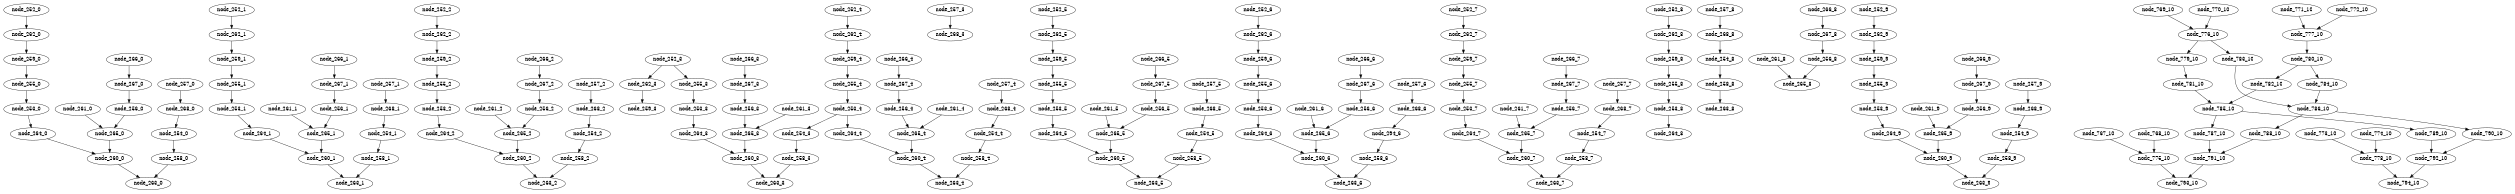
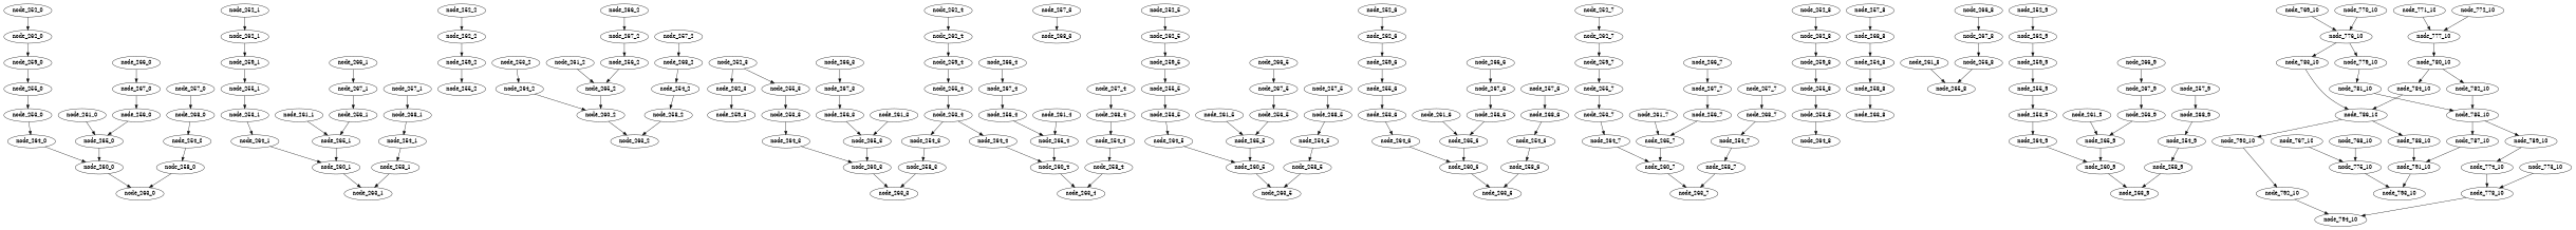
  digraph {
    node_252_0
    node_262_0
    node_259_0
    node_255_0
    node_253_0
    node_264_0
    node_260_0
    node_263_0
    node_254_0
    node_258_0
    node_256_0
    node_265_0
    node_257_0
    node_268_0
    node_261_0
    node_266_0
    node_267_0
    node_252_1
    node_262_1
    node_259_1
    node_255_1
    node_253_1
    node_264_1
    node_260_1
    node_263_1
    node_254_1
    node_258_1
    node_256_1
    node_265_1
    node_257_1
    node_268_1
    node_261_1
    node_266_1
    node_267_1
    node_252_2
    node_262_2
    node_259_2
    node_255_2
    node_253_2
    node_264_2
    node_260_2
    node_263_2
    node_254_2
    node_258_2
    node_256_2
    node_265_2
    node_257_2
    node_268_2
    node_261_2
    node_266_2
    node_267_2
    node_252_3
    node_262_3
    node_255_3
    node_259_3
    node_253_3
    node_264_3
    node_260_3
    node_263_3
    node_254_3
    node_258_3
    node_256_3
    node_265_3
    node_257_3
    node_268_3
    node_261_3
    node_266_3
    node_267_3
    node_252_4
    node_262_4
    node_259_4
    node_255_4
    node_253_4
    node_264_4
    node_260_4
    node_263_4
    node_254_4
    node_258_4
    node_256_4
    node_265_4
    node_257_4
    node_268_4
    node_261_4
    node_266_4
    node_267_4
    node_252_5
    node_262_5
    node_259_5
    node_255_5
    node_253_5
    node_264_5
    node_260_5
    node_263_5
    node_254_5
    node_258_5
    node_256_5
    node_265_5
    node_257_5
    node_268_5
    node_261_5
    node_266_5
    node_267_5
    node_252_6
    node_262_6
    node_259_6
    node_255_6
    node_253_6
    node_264_6
    node_260_6
    node_263_6
-   node_254_6 [label=node_294_6]
+   node_254_6
    node_258_6
    node_256_6
    node_265_6
    node_257_6
    node_268_6
    node_261_6
    node_266_6
    node_267_6
    node_252_7
    node_262_7
    node_259_7
    node_255_7
    node_253_7
    node_264_7
    node_260_7
    node_263_7
    node_254_7
    node_258_7
    node_256_7
    node_265_7
    node_257_7
    node_268_7
    node_261_7
    node_266_7
    node_267_7
    node_252_8
    node_262_8
    node_259_8
    node_255_8
    node_253_8
    node_264_8
    node_254_8
    node_258_8
    node_263_8
    node_256_8
    node_265_8
    node_257_8
    node_268_8
    node_261_8
    node_266_8
    node_267_8
    node_252_9
    node_262_9
    node_259_9
    node_255_9
    node_253_9
    node_264_9
    node_260_9
    node_263_9
    node_254_9
    node_258_9
    node_256_9
    node_265_9
    node_257_9
    node_268_9
    node_261_9
    node_266_9
    node_267_9
    node_767_10
    node_775_10
    node_793_10
    node_768_10
    node_769_10
    node_776_10
    node_779_10
    node_783_10
    node_781_10
    node_770_10
    node_771_10
    node_777_10
    node_780_10
    node_782_10
    node_784_10
    node_772_10
    node_773_10
    node_778_10
    node_794_10
    node_774_10
    node_785_10
    node_786_10
    node_787_10
    node_789_10
    node_788_10
    node_790_10
    node_791_10
    node_792_10
    node_252_0 -> node_262_0
    node_262_0 -> node_259_0
    node_259_0 -> node_255_0
    node_255_0 -> node_253_0
    node_253_0 -> node_264_0
    node_264_0 -> node_260_0
    node_260_0 -> node_263_0
    node_254_0 -> node_258_0
    node_258_0 -> node_263_0
    node_256_0 -> node_265_0
    node_265_0 -> node_260_0
    node_257_0 -> node_268_0
    node_268_0 -> node_254_0
    node_261_0 -> node_265_0
    node_266_0 -> node_267_0
    node_267_0 -> node_256_0
    node_252_1 -> node_262_1
    node_262_1 -> node_259_1
    node_259_1 -> node_255_1
    node_255_1 -> node_253_1
    node_253_1 -> node_264_1
    node_264_1 -> node_260_1
    node_260_1 -> node_263_1
    node_254_1 -> node_258_1
    node_258_1 -> node_263_1
    node_256_1 -> node_265_1
    node_265_1 -> node_260_1
    node_257_1 -> node_268_1
    node_268_1 -> node_254_1
    node_261_1 -> node_265_1
    node_266_1 -> node_267_1
    node_267_1 -> node_256_1
    node_252_2 -> node_262_2
    node_262_2 -> node_259_2
    node_259_2 -> node_255_2
-   node_255_2 -> node_253_2
    node_253_2 -> node_264_2
    node_264_2 -> node_260_2
    node_260_2 -> node_263_2
    node_254_2 -> node_258_2
    node_258_2 -> node_263_2
    node_256_2 -> node_265_2
    node_265_2 -> node_260_2
    node_257_2 -> node_268_2
    node_268_2 -> node_254_2
    node_261_2 -> node_265_2
    node_266_2 -> node_267_2
    node_267_2 -> node_256_2
    node_252_3 -> node_262_3
    node_252_3 -> node_255_3
    node_262_3 -> node_259_3
    node_255_3 -> node_253_3
    node_253_3 -> node_264_3
    node_264_3 -> node_260_3
    node_260_3 -> node_263_3
    node_254_3 -> node_258_3
    node_258_3 -> node_263_3
    node_256_3 -> node_265_3
    node_265_3 -> node_260_3
    node_257_3 -> node_268_3
    node_261_3 -> node_265_3
    node_266_3 -> node_267_3
    node_267_3 -> node_256_3
    node_252_4 -> node_262_4
    node_262_4 -> node_259_4
    node_259_4 -> node_255_4
    node_255_4 -> node_253_4
    node_253_4 -> node_254_3
    node_253_4 -> node_264_4
    node_264_4 -> node_260_4
    node_260_4 -> node_263_4
    node_254_4 -> node_258_4
    node_258_4 -> node_263_4
    node_256_4 -> node_265_4
    node_265_4 -> node_260_4
    node_257_4 -> node_268_4
    node_268_4 -> node_254_4
    node_261_4 -> node_265_4
    node_266_4 -> node_267_4
    node_267_4 -> node_256_4
    node_252_5 -> node_262_5
    node_262_5 -> node_259_5
    node_259_5 -> node_255_5
    node_255_5 -> node_253_5
    node_253_5 -> node_264_5
    node_264_5 -> node_260_5
    node_260_5 -> node_263_5
    node_254_5 -> node_258_5
    node_258_5 -> node_263_5
    node_256_5 -> node_265_5
    node_265_5 -> node_260_5
    node_257_5 -> node_268_5
    node_268_5 -> node_254_5
    node_261_5 -> node_265_5
    node_266_5 -> node_267_5
    node_267_5 -> node_256_5
    node_252_6 -> node_262_6
    node_262_6 -> node_259_6
    node_259_6 -> node_255_6
    node_255_6 -> node_253_6
    node_253_6 -> node_264_6
    node_264_6 -> node_260_6
    node_260_6 -> node_263_6
    node_254_6 -> node_258_6
    node_258_6 -> node_263_6
    node_256_6 -> node_265_6
    node_265_6 -> node_260_6
    node_257_6 -> node_268_6
    node_268_6 -> node_254_6
    node_261_6 -> node_265_6
    node_266_6 -> node_267_6
    node_267_6 -> node_256_6
    node_252_7 -> node_262_7
    node_262_7 -> node_259_7
    node_259_7 -> node_255_7
    node_255_7 -> node_253_7
    node_253_7 -> node_264_7
    node_264_7 -> node_260_7
    node_260_7 -> node_263_7
    node_254_7 -> node_258_7
    node_258_7 -> node_263_7
    node_256_7 -> node_265_7
    node_265_7 -> node_260_7
    node_257_7 -> node_268_7
    node_268_7 -> node_254_7
    node_261_7 -> node_265_7
    node_266_7 -> node_267_7
    node_267_7 -> node_256_7
    node_252_8 -> node_262_8
    node_262_8 -> node_259_8
    node_259_8 -> node_255_8
    node_255_8 -> node_253_8
    node_253_8 -> node_264_8
    node_254_8 -> node_258_8
    node_258_8 -> node_263_8
    node_256_8 -> node_265_8
    node_257_8 -> node_268_8
    node_268_8 -> node_254_8
    node_261_8 -> node_265_8
    node_266_8 -> node_267_8
    node_267_8 -> node_256_8
    node_252_9 -> node_262_9
    node_262_9 -> node_259_9
    node_259_9 -> node_255_9
    node_255_9 -> node_253_9
    node_253_9 -> node_264_9
    node_264_9 -> node_260_9
    node_260_9 -> node_263_9
    node_254_9 -> node_258_9
    node_258_9 -> node_263_9
    node_256_9 -> node_265_9
    node_265_9 -> node_260_9
    node_257_9 -> node_268_9
    node_268_9 -> node_254_9
    node_261_9 -> node_265_9
    node_266_9 -> node_267_9
    node_267_9 -> node_256_9
    node_767_10 -> node_775_10
    node_775_10 -> node_793_10
    node_768_10 -> node_775_10
    node_769_10 -> node_776_10
    node_776_10 -> node_779_10
    node_776_10 -> node_783_10
    node_779_10 -> node_781_10
    node_783_10 -> node_786_10
    node_781_10 -> node_785_10
    node_770_10 -> node_776_10
    node_771_10 -> node_777_10
    node_777_10 -> node_780_10
    node_780_10 -> node_782_10
    node_780_10 -> node_784_10
    node_782_10 -> node_785_10
    node_784_10 -> node_786_10
    node_772_10 -> node_777_10
    node_773_10 -> node_778_10
    node_778_10 -> node_794_10
    node_774_10 -> node_778_10
    node_785_10 -> node_787_10
    node_785_10 -> node_789_10
    node_786_10 -> node_788_10
    node_786_10 -> node_790_10
    node_787_10 -> node_791_10
-   node_789_10 -> node_792_10
+   node_789_10 -> node_774_10
    node_788_10 -> node_791_10
    node_790_10 -> node_792_10
    node_791_10 -> node_793_10
    node_792_10 -> node_794_10
  }
